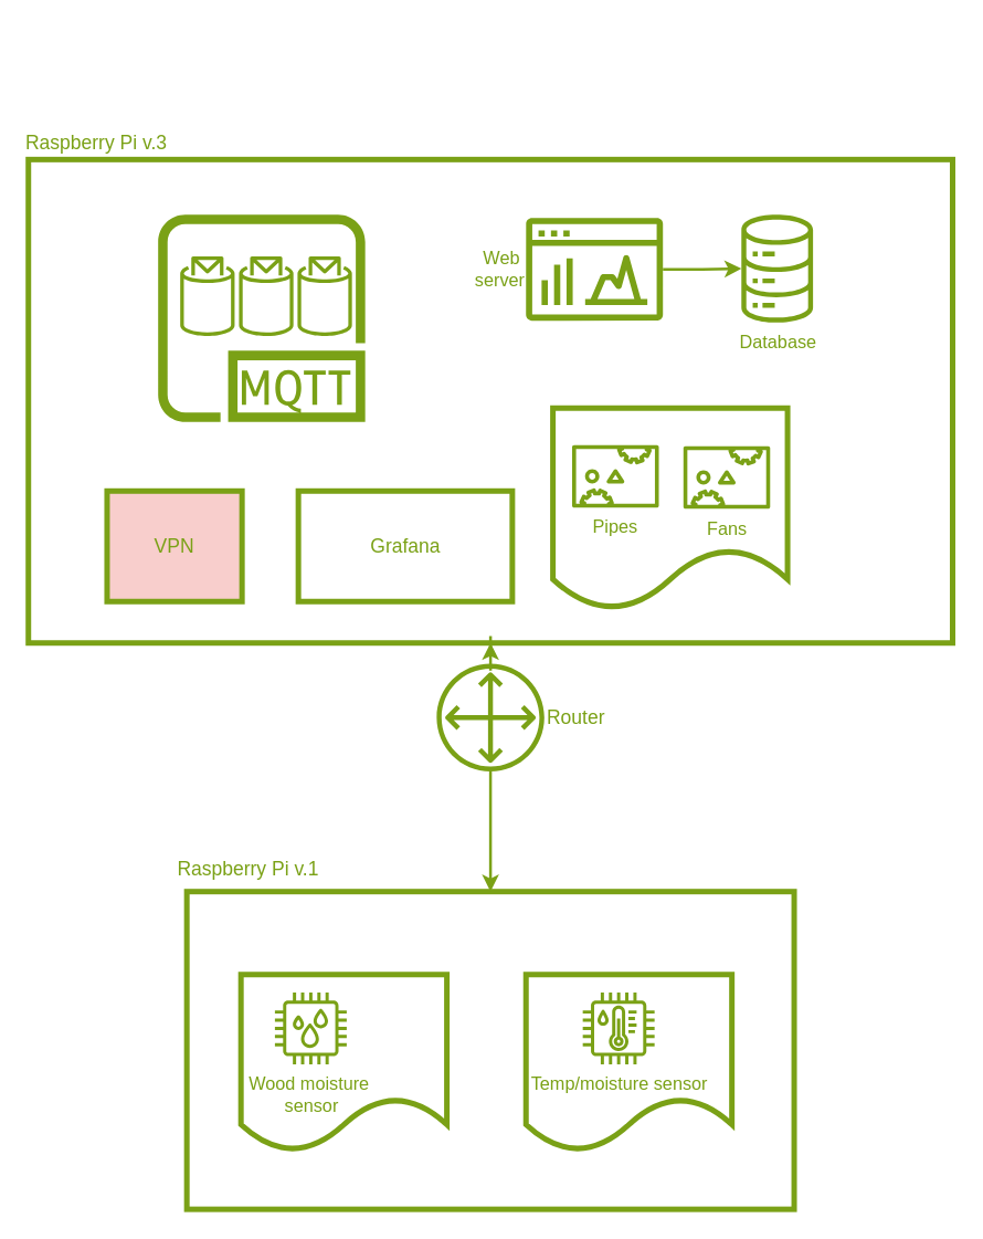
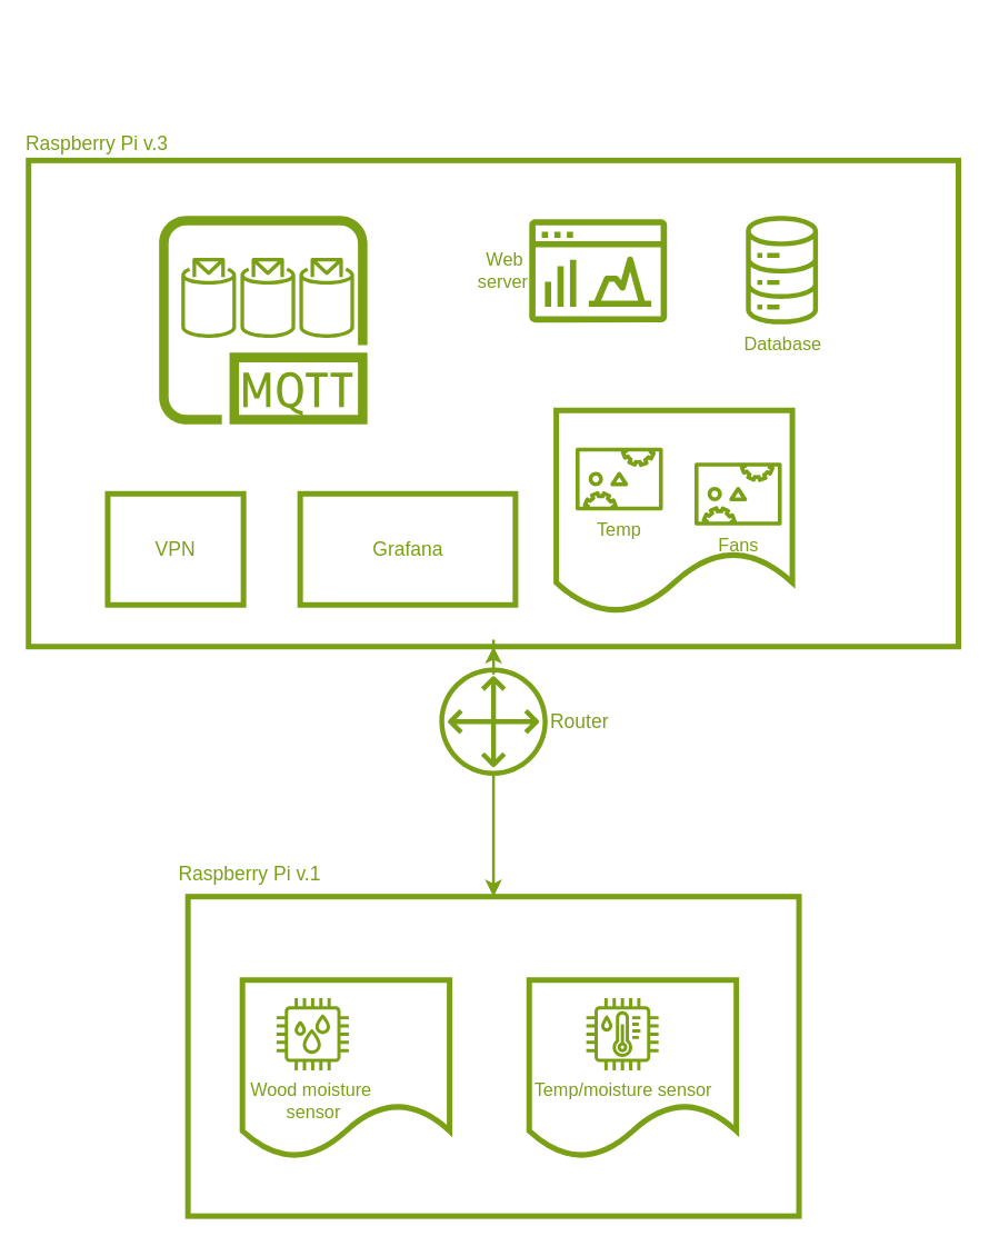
  <mxCell id="0" />
  <mxCell id="1" parent="0" />
  <mxCell id="2" value="" style="rounded=0;whiteSpace=wrap;html=1;strokeColor=#7AA116;strokeWidth=4;" vertex="1" parent="1"><mxGeometry x="134.78" y="645" width="440" height="230" as="geometry" /></mxCell>
  <mxCell id="3" value="" style="shape=document;whiteSpace=wrap;html=1;boundedLbl=1;strokeWidth=4;strokeColor=#7AA116;movable=1;resizable=1;rotatable=1;deletable=1;editable=1;locked=0;connectable=1;" vertex="1" parent="1"><mxGeometry x="380.5" y="705" width="149.17" height="127.86" as="geometry" /></mxCell>
  <mxCell id="4" value="" style="shape=document;whiteSpace=wrap;html=1;boundedLbl=1;strokeWidth=4;strokeColor=#7AA116;movable=1;resizable=1;rotatable=1;deletable=1;editable=1;locked=0;connectable=1;" vertex="1" parent="1"><mxGeometry x="174" y="705" width="149.17" height="127.86" as="geometry" /></mxCell>
  <mxCell id="5" value="" style="rounded=0;whiteSpace=wrap;html=1;strokeColor=#7AA116;strokeWidth=4;" vertex="1" parent="1"><mxGeometry x="20" y="115" width="669.57" height="350" as="geometry" /></mxCell>
  <mxCell id="6" value="&lt;div style=&quot;font-size: 13px;&quot;&gt;&lt;font color=&quot;#7aa116&quot; style=&quot;font-size: 13px;&quot;&gt;Temp/moisture sensor&lt;/font&gt;&lt;/div&gt;&lt;div style=&quot;font-size: 13px;&quot;&gt;&lt;font color=&quot;#7aa116&quot; style=&quot;font-size: 13px;&quot;&gt;&lt;br style=&quot;font-size: 13px;&quot;&gt;&lt;/font&gt;&lt;/div&gt;" style="sketch=0;outlineConnect=0;fontColor=#232F3E;gradientColor=none;fillColor=#7AA116;strokeColor=none;dashed=0;verticalLabelPosition=bottom;verticalAlign=top;align=center;html=1;fontSize=13;fontStyle=0;aspect=fixed;pointerEvents=1;shape=mxgraph.aws4.iot_thing_temperature_humidity_sensor;" parent="1" vertex="1"><mxGeometry x="421.64" y="718" width="52" height="52" as="geometry" /></mxCell>
  <mxCell id="7" value="&lt;div style=&quot;font-size: 13px;&quot;&gt;&lt;font color=&quot;#7aa116&quot; style=&quot;font-size: 13px;&quot;&gt;Wood moisture&amp;nbsp;&lt;/font&gt;&lt;/div&gt;&lt;div style=&quot;font-size: 13px;&quot;&gt;&lt;font color=&quot;#7aa116&quot; style=&quot;font-size: 13px;&quot;&gt;sensor&lt;/font&gt;&lt;/div&gt;&lt;div style=&quot;font-size: 13px;&quot;&gt;&lt;br style=&quot;font-size: 13px;&quot;&gt;&lt;/div&gt;" style="sketch=0;outlineConnect=0;fontColor=#232F3E;gradientColor=none;fillColor=#7AA116;strokeColor=none;dashed=0;verticalLabelPosition=bottom;verticalAlign=top;align=center;html=1;fontSize=13;fontStyle=0;aspect=fixed;pointerEvents=1;shape=mxgraph.aws4.iot_thing_humidity_sensor;" parent="1" vertex="1"><mxGeometry x="198.59" y="718" width="52" height="52" as="geometry" /></mxCell>
  <mxCell id="8" value="Database" style="sketch=0;outlineConnect=0;fontColor=#7AA116;gradientColor=none;fillColor=#7AA116;strokeColor=none;dashed=0;verticalLabelPosition=bottom;verticalAlign=top;align=center;html=1;fontSize=13;fontStyle=0;aspect=fixed;pointerEvents=1;shape=mxgraph.aws4.iot_analytics_data_store;" parent="1" vertex="1"><mxGeometry x="535.5" y="155" width="54" height="78" as="geometry" /></mxCell>
- <mxCell id="9" style="edgeStyle=orthogonalEdgeStyle;rounded=0;orthogonalLoop=1;jettySize=auto;html=1;strokeColor=#7AA116;strokeWidth=2;" edge="1" parent="1" source="10" target="8"><mxGeometry relative="1" as="geometry" /></mxCell>
  <mxCell id="10" value="&lt;div style=&quot;font-size: 13px;&quot;&gt;Web&amp;nbsp;&lt;/div&gt;&lt;div style=&quot;font-size: 13px;&quot;&gt;server&lt;/div&gt;" style="sketch=0;outlineConnect=0;fontColor=#7AA116;gradientColor=none;fillColor=#7AA116;strokeColor=none;dashed=0;verticalLabelPosition=middle;verticalAlign=middle;align=right;html=1;fontSize=13;fontStyle=0;aspect=fixed;pointerEvents=1;shape=mxgraph.aws4.opensearch_dashboards;labelPosition=left;spacingLeft=3;" parent="1" vertex="1"><mxGeometry x="380.5" y="156.96" width="99.2" height="75.04" as="geometry" /></mxCell>
  <mxCell id="11" value="" style="group" vertex="1" connectable="0" parent="1"><mxGeometry x="114" y="155" width="150" height="150" as="geometry" /></mxCell>
  <mxCell id="12" value="" style="sketch=0;outlineConnect=0;fontColor=#232F3E;gradientColor=none;fillColor=#7AA116;strokeColor=none;dashed=0;verticalLabelPosition=bottom;verticalAlign=top;align=center;html=1;fontSize=12;fontStyle=0;aspect=fixed;pointerEvents=1;shape=mxgraph.aws4.mqtt_protocol;" parent="11" vertex="1"><mxGeometry width="150" height="150" as="geometry" /></mxCell>
  <mxCell id="13" value="" style="sketch=0;outlineConnect=0;fontColor=#232F3E;gradientColor=none;fillColor=#7AA116;strokeColor=none;dashed=0;verticalLabelPosition=bottom;verticalAlign=top;align=center;html=1;fontSize=12;fontStyle=0;aspect=fixed;pointerEvents=1;shape=mxgraph.aws4.topic_2;" parent="11" vertex="1"><mxGeometry x="16" y="30" width="39.41" height="58" as="geometry" /></mxCell>
  <mxCell id="14" value="" style="sketch=0;outlineConnect=0;fontColor=#232F3E;gradientColor=none;fillColor=#7AA116;strokeColor=none;dashed=0;verticalLabelPosition=bottom;verticalAlign=top;align=center;html=1;fontSize=12;fontStyle=0;aspect=fixed;pointerEvents=1;shape=mxgraph.aws4.topic_2;" parent="11" vertex="1"><mxGeometry x="58.59" y="30" width="39.41" height="58" as="geometry" /></mxCell>
  <mxCell id="15" value="" style="sketch=0;outlineConnect=0;fontColor=#232F3E;gradientColor=none;fillColor=#7AA116;strokeColor=none;dashed=0;verticalLabelPosition=bottom;verticalAlign=top;align=center;html=1;fontSize=12;fontStyle=0;aspect=fixed;pointerEvents=1;shape=mxgraph.aws4.topic_2;" parent="11" vertex="1"><mxGeometry x="101" y="30" width="39.41" height="58" as="geometry" /></mxCell>
  <mxCell id="16" value="Raspberry Pi v.1" style="shape=image;html=1;verticalAlign=top;verticalLabelPosition=bottom;labelBackgroundColor=#ffffff;imageAspect=0;aspect=fixed;image=https://cdn1.iconfinder.com/data/icons/fruit-136/64/Fruit_iconfree_Filled_Outline_raspberry-healthy-organic-food-fruit_icon-128.png;fontSize=14;fontColor=#7AA116;" vertex="1" parent="1"><mxGeometry x="145" y="546" width="68" height="68" as="geometry" /></mxCell>
  <mxCell id="17" value="" style="edgeStyle=orthogonalEdgeStyle;rounded=0;orthogonalLoop=1;jettySize=auto;html=1;fontSize=13;strokeWidth=2;strokeColor=#7AA116;" edge="1" parent="1" source="19" target="5"><mxGeometry relative="1" as="geometry" /></mxCell>
  <mxCell id="18" value="" style="edgeStyle=orthogonalEdgeStyle;shape=connector;rounded=0;orthogonalLoop=1;jettySize=auto;html=1;strokeColor=#7AA116;strokeWidth=2;align=center;verticalAlign=middle;fontFamily=Helvetica;fontSize=13;fontColor=default;labelBackgroundColor=default;endArrow=classic;" edge="1" parent="1" source="19" target="2"><mxGeometry relative="1" as="geometry" /></mxCell>
  <mxCell id="19" value="Router" style="sketch=0;outlineConnect=0;fontColor=#7AA116;gradientColor=none;fillColor=#7AA116;strokeColor=none;dashed=0;verticalLabelPosition=middle;verticalAlign=middle;align=left;html=1;fontSize=14;fontStyle=0;aspect=fixed;pointerEvents=1;shape=mxgraph.aws4.customer_gateway;labelPosition=right;" vertex="1" parent="1"><mxGeometry x="315.78" y="480" width="78" height="78" as="geometry" /></mxCell>
  <mxCell id="20" value="" style="group" vertex="1" connectable="0" parent="1"><mxGeometry x="400" y="295" width="170" height="145.71" as="geometry" /></mxCell>
  <mxCell id="21" value="" style="shape=document;whiteSpace=wrap;html=1;boundedLbl=1;strokeWidth=4;strokeColor=#7AA116;movable=1;resizable=1;rotatable=1;deletable=1;editable=1;locked=0;connectable=1;" vertex="1" parent="20"><mxGeometry width="170" height="145.71" as="geometry" /></mxCell>
- <mxCell id="22" value="&lt;div style=&quot;font-size: 13px;&quot;&gt;Fans&lt;/div&gt;&lt;div style=&quot;font-size: 13px;&quot;&gt;&lt;br style=&quot;font-size: 13px;&quot;&gt;&lt;/div&gt;" style="sketch=0;outlineConnect=0;fontColor=#7AA116;gradientColor=none;fillColor=#7AA116;strokeColor=none;dashed=0;verticalLabelPosition=bottom;verticalAlign=top;align=center;html=1;fontSize=13;fontStyle=0;aspect=fixed;pointerEvents=1;shape=mxgraph.aws4.servo;" parent="20" vertex="1"><mxGeometry x="94.39" y="27.523" width="63.141" height="45.332" as="geometry" /></mxCell>
- <mxCell id="23" value="&lt;div&gt;Pipes&lt;/div&gt;&lt;div&gt;&lt;br&gt;&lt;/div&gt;" style="sketch=0;outlineConnect=0;fontColor=#7AA116;gradientColor=none;fillColor=#7AA116;strokeColor=none;dashed=0;verticalLabelPosition=bottom;verticalAlign=top;align=center;html=1;fontSize=13;fontStyle=0;aspect=fixed;pointerEvents=1;shape=mxgraph.aws4.servo;" parent="20" vertex="1"><mxGeometry x="13.762" y="26.713" width="63.141" height="45.332" as="geometry" /></mxCell>
+ <mxCell id="22" value="&lt;div style=&quot;font-size: 13px;&quot;&gt;Fans&lt;/div&gt;&lt;div style=&quot;font-size: 13px;&quot;&gt;&lt;br style=&quot;font-size: 13px;&quot;&gt;&lt;/div&gt;" style="sketch=0;outlineConnect=0;fontColor=#7AA116;gradientColor=none;fillColor=#7AA116;strokeColor=none;dashed=0;verticalLabelPosition=bottom;verticalAlign=top;align=center;html=1;fontSize=13;fontStyle=0;aspect=fixed;pointerEvents=1;shape=mxgraph.aws4.servo;" parent="20" vertex="1"><mxGeometry x="99.39" y="37.523" width="63.141" height="45.332" as="geometry" /></mxCell>
+ <mxCell id="23" value="&lt;div&gt;Temp&lt;/div&gt;&lt;div&gt;&lt;br&gt;&lt;/div&gt;" style="sketch=0;outlineConnect=0;fontColor=#7AA116;gradientColor=none;fillColor=#7AA116;strokeColor=none;dashed=0;verticalLabelPosition=bottom;verticalAlign=top;align=center;html=1;fontSize=13;fontStyle=0;aspect=fixed;pointerEvents=1;shape=mxgraph.aws4.servo;" parent="20" vertex="1"><mxGeometry x="13.762" y="26.713" width="63.141" height="45.332" as="geometry" /></mxCell>
  <mxCell id="24" value="Raspberry Pi v.3" style="shape=image;html=1;verticalAlign=top;verticalLabelPosition=bottom;labelBackgroundColor=#ffffff;imageAspect=0;aspect=fixed;image=https://cdn1.iconfinder.com/data/icons/fruit-136/64/Fruit_iconfree_Filled_Outline_raspberry-healthy-organic-food-fruit_icon-128.png;fontSize=14;fontColor=#7AA116;" vertex="1" parent="1"><mxGeometry x="35" y="20" width="68" height="68" as="geometry" /></mxCell>
  <mxCell id="25" value="" style="shape=image;html=1;verticalAlign=top;verticalLabelPosition=bottom;labelBackgroundColor=#ffffff;imageAspect=0;aspect=fixed;image=https://cdn4.iconfinder.com/data/icons/scripting-and-programming-languages/512/660277-Python_logo-128.png;fontFamily=Helvetica;fontSize=13;fontColor=#7AA116;imageBackground=none;" vertex="1" parent="1"><mxGeometry x="398" y="232" width="88" height="88" as="geometry" /></mxCell>
  <mxCell id="26" value="" style="shape=image;html=1;verticalAlign=top;verticalLabelPosition=bottom;labelBackgroundColor=#ffffff;imageAspect=0;aspect=fixed;image=https://cdn4.iconfinder.com/data/icons/scripting-and-programming-languages/512/660277-Python_logo-128.png;fontFamily=Helvetica;fontSize=13;fontColor=default;" vertex="1" parent="1"><mxGeometry x="173" y="638" width="88" height="88" as="geometry" /></mxCell>
  <mxCell id="27" value="" style="shape=image;html=1;verticalAlign=top;verticalLabelPosition=bottom;labelBackgroundColor=#ffffff;imageAspect=0;aspect=fixed;image=https://cdn4.iconfinder.com/data/icons/scripting-and-programming-languages/512/660277-Python_logo-128.png;fontFamily=Helvetica;fontSize=13;fontColor=default;" vertex="1" parent="1"><mxGeometry x="380.5" y="638" width="88" height="88" as="geometry" /></mxCell>
  <mxCell id="28" value="" style="shape=image;html=1;verticalAlign=top;verticalLabelPosition=bottom;labelBackgroundColor=#ffffff;imageAspect=0;aspect=fixed;image=https://cdn2.iconfinder.com/data/icons/boxicons-logos/24/bxl-spring-boot-128.png;fontFamily=Helvetica;fontSize=13;fontColor=default;" vertex="1" parent="1"><mxGeometry x="378.5" y="125" width="34" height="34" as="geometry" /></mxCell>
- <mxCell id="29" value="VPN" style="rounded=0;whiteSpace=wrap;html=1;strokeColor=#7AA116;strokeWidth=4;fontSize=14;fontColor=#7AA116;fillColor=#f8cecc;" vertex="1" parent="1"><mxGeometry x="77" y="355" width="97.78" height="80" as="geometry" /></mxCell>
+ <mxCell id="29" value="VPN" style="rounded=0;whiteSpace=wrap;html=1;strokeColor=#7AA116;strokeWidth=4;fontSize=14;fontColor=#7AA116;" vertex="1" parent="1"><mxGeometry x="77" y="355" width="97.78" height="80" as="geometry" /></mxCell>
  <mxCell id="30" value="&lt;div&gt;Grafana&lt;/div&gt;" style="rounded=0;whiteSpace=wrap;html=1;strokeColor=#7AA116;strokeWidth=4;fontSize=14;fontColor=#7AA116;" vertex="1" parent="1"><mxGeometry x="215.59" y="355" width="155" height="80" as="geometry" /></mxCell>
